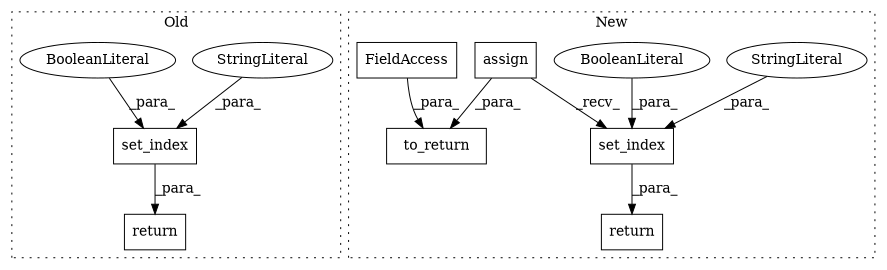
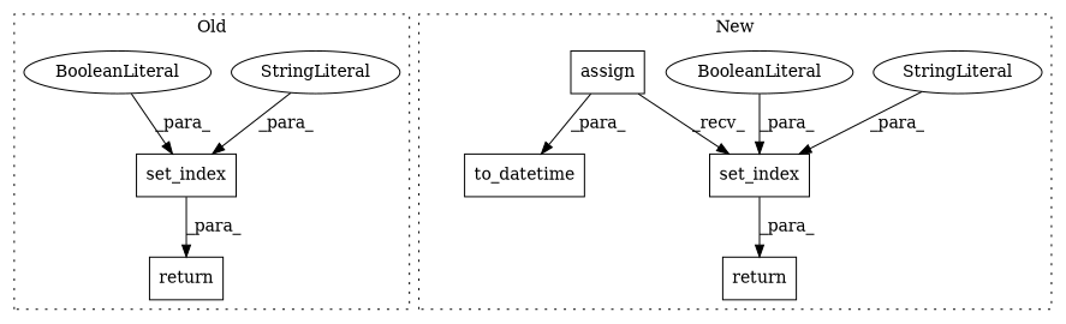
  digraph {
    node [a=32 l="10,1" shape=box]
    n1 [label=set_index s="15143,15169"]
    n2 [a=41 l=7 label=return s=15452]
    n3 [a=45 l=10 label=StringLiteral s=15153 shape=ellipse]
    n4 [a=9 l=5 label=BooleanLiteral s=15164 shape=ellipse]
    n5 [a=41 l=7 label=return s=15196]
    n6 [label=set_index s="15033,15059"]
    n7 [a=9 l=5 label=BooleanLiteral s=15054 shape=ellipse]
    n8 [a=45 l=10 label=StringLiteral s=15043 shape=ellipse]
-   n9 [l="12,1" label=to_return s="14939,14963"]
-   n10 [a=22 l=12 label=FieldAccess s=14951]
+   n9 [l="12,1" label=to_datetime s="14939,14963"]
    n11 [l="7,1" label=assign s="14917,14964"]
    subgraph cluster_1 {
      label=Old
      style=dotted
      n1
      n2
      n3
      n4
    }
    subgraph cluster_2 {
      label=New
      style=dotted
      n5
      n6
      n7
      n8
      n9
-     n10
      n11
    }
    n1 -> n2 [label=_para_]
    n3 -> n1 [label=_para_]
    n4 -> n1 [label=_para_]
    n6 -> n5 [label=_para_]
    n7 -> n6 [label=_para_]
    n8 -> n6 [label=_para_]
-   n10 -> n9 [label=_para_]
    n11 -> n6 [label=_recv_]
    n11 -> n9 [label=_para_]
  }
